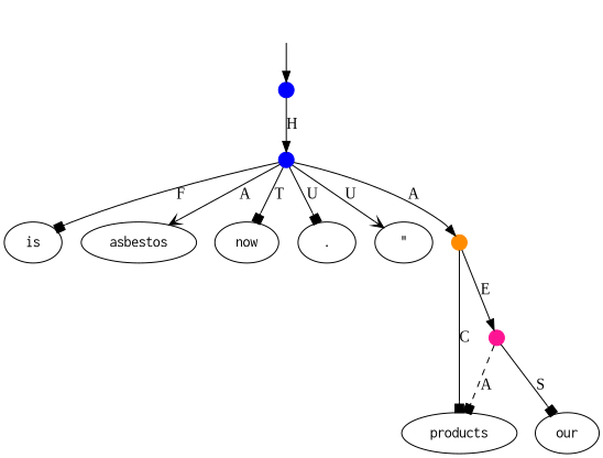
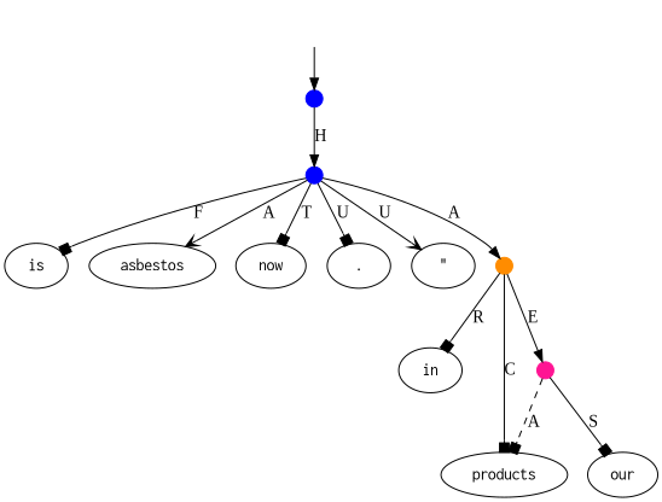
  digraph {
    fontname="Liberation Serif"
    node [fontname="Liberation Serif"]
    edge [arrowhead=box fontname="Liberation Serif"]
    top [style=invis]
    10 [color=blue shape=point width=0.2]
    11 [color=blue shape=point width=0.2]
    n4 [label=<<table align="center" border="0" cellspacing="0"><tr><td colspan="2"><font face="Courier">is</font></td></tr></table>>]
    n5 [label=<<table align="center" border="0" cellspacing="0"><tr><td colspan="2"><font face="Courier">asbestos</font></td></tr></table>>]
    n6 [label=<<table align="center" border="0" cellspacing="0"><tr><td colspan="2"><font face="Courier">now</font></td></tr></table>>]
    n7 [label=<<table align="center" border="0" cellspacing="0"><tr><td colspan="2"><font face="Courier">.</font></td></tr></table>>]
    n8 [label=<<table align="center" border="0" cellspacing="0"><tr><td colspan="2"><font face="Courier">&quot;</font></td></tr></table>>]
    12 [color=darkorange shape=point width=0.2]
+   n10 [label=<<table align="center" border="0" cellspacing="0"><tr><td colspan="2"><font face="Courier">in</font></td></tr></table>>]
    n11 [label=<<table align="center" border="0" cellspacing="0"><tr><td colspan="2"><font face="Courier">our</font></td></tr></table>>]
    n12 [label=<<table align="center" border="0" cellspacing="0"><tr><td colspan="2"><font face="Courier">products</font></td></tr></table>>]
    13 [color=deeppink shape=point width=0.2]
    top -> 10 [arrowhead=normal]
    10 -> 11 [arrowhead=normal label=H]
    11 -> n4 [label=F]
    11 -> n5 [arrowhead=vee label=A]
    11 -> n6 [label=T]
    11 -> n7 [label=U]
    11 -> n8 [arrowhead=vee label=U]
    11 -> 12 [arrowhead=normal label=A]
+   12 -> n10 [label=R]
    12 -> n12 [label=C]
    12 -> 13 [arrowhead=normal label=E]
    13 -> n11 [label=S]
    13 -> n12 [label=A style=dashed]
  }
